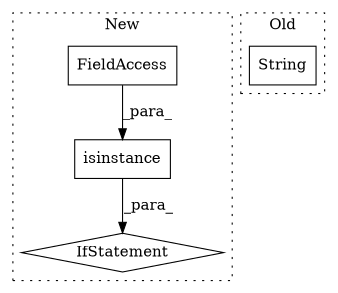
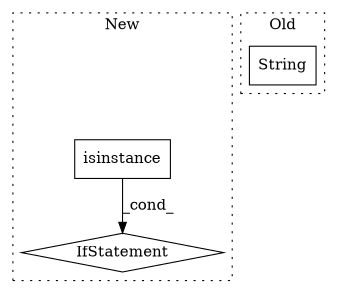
  digraph {
    node [a=32 shape=box]
    n1 [l="11,1" label=isinstance s="1597,1638"]
    n2 [a=25 l="4,2" label=IfStatement s="1593,1639" shape=diamond]
-   n3 [a=22 l=23 label=FieldAccess s=1615]
    n4 [l="7,1" label=String s="1136,1144"]
    subgraph cluster_1 {
      label=New
      style=dotted
      n1
      n2
-     n3
    }
    subgraph cluster_2 {
      label=Old
      style=dotted
      n4
    }
-   n1 -> n2 [label=_para_]
-   n3 -> n1 [label=_para_]
+   n1 -> n2 [label=_cond_]
  }
